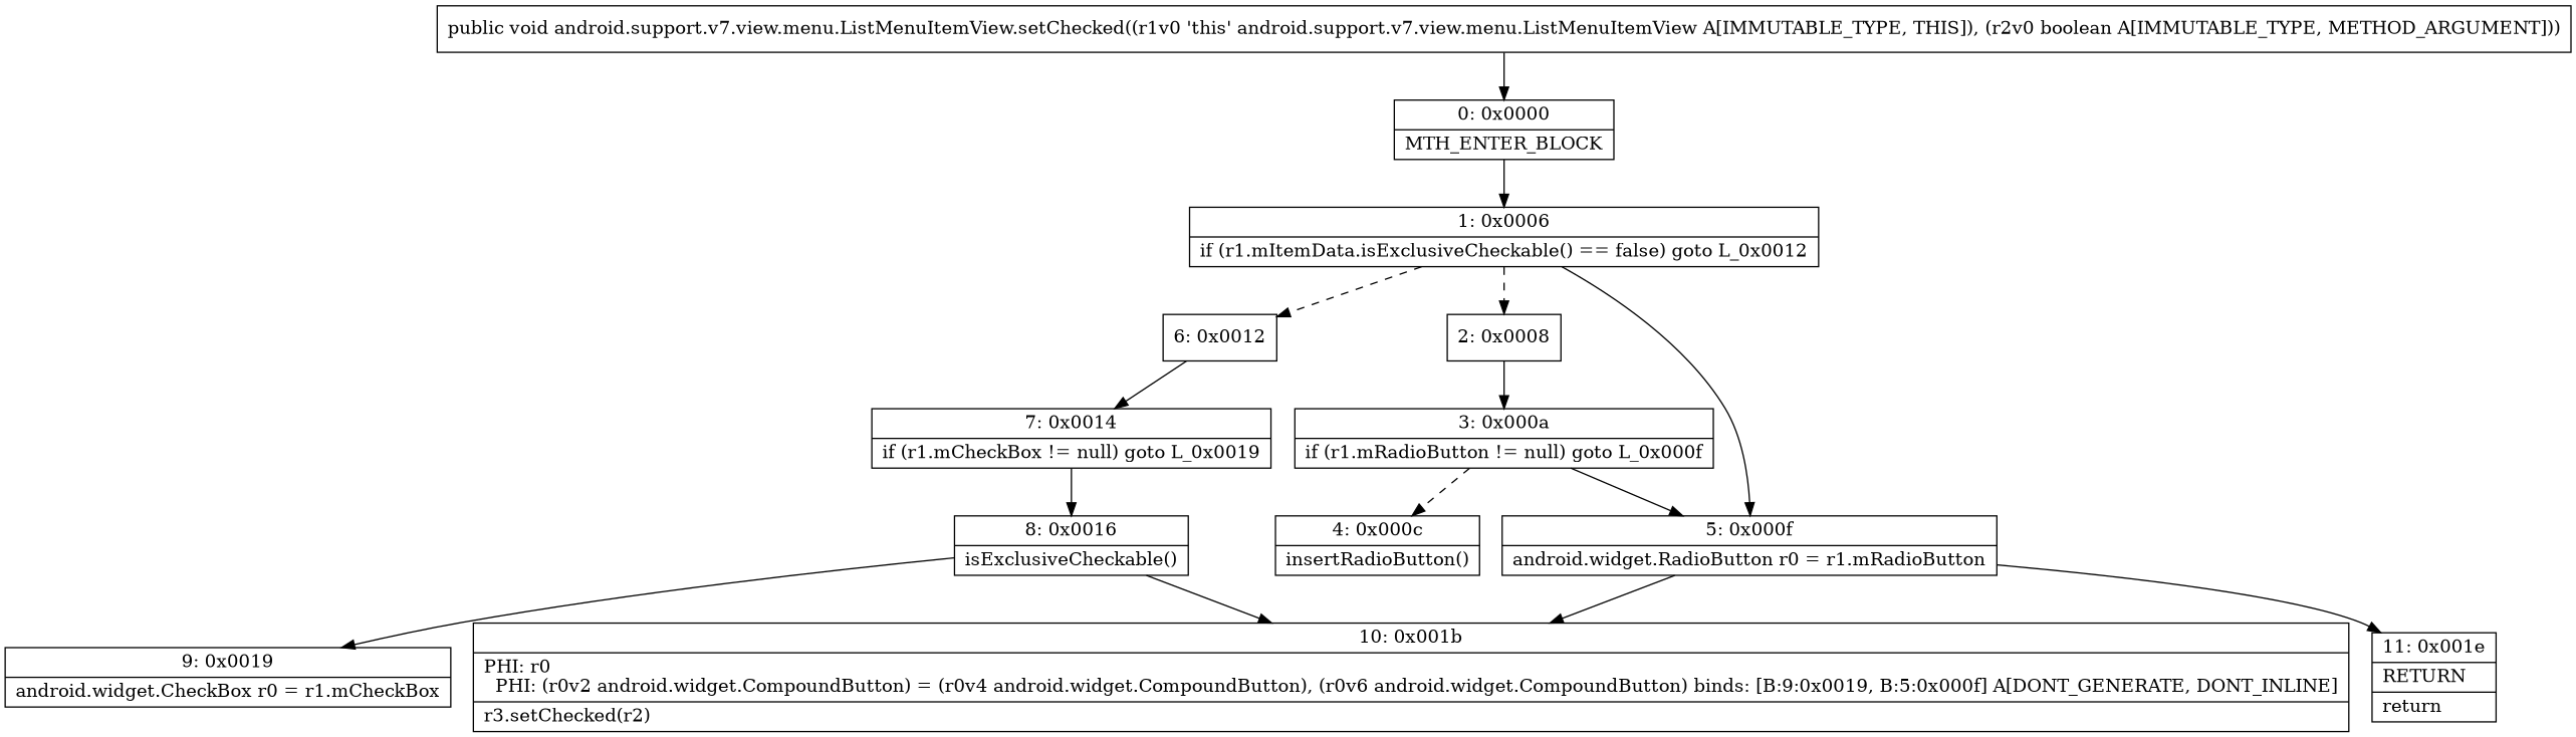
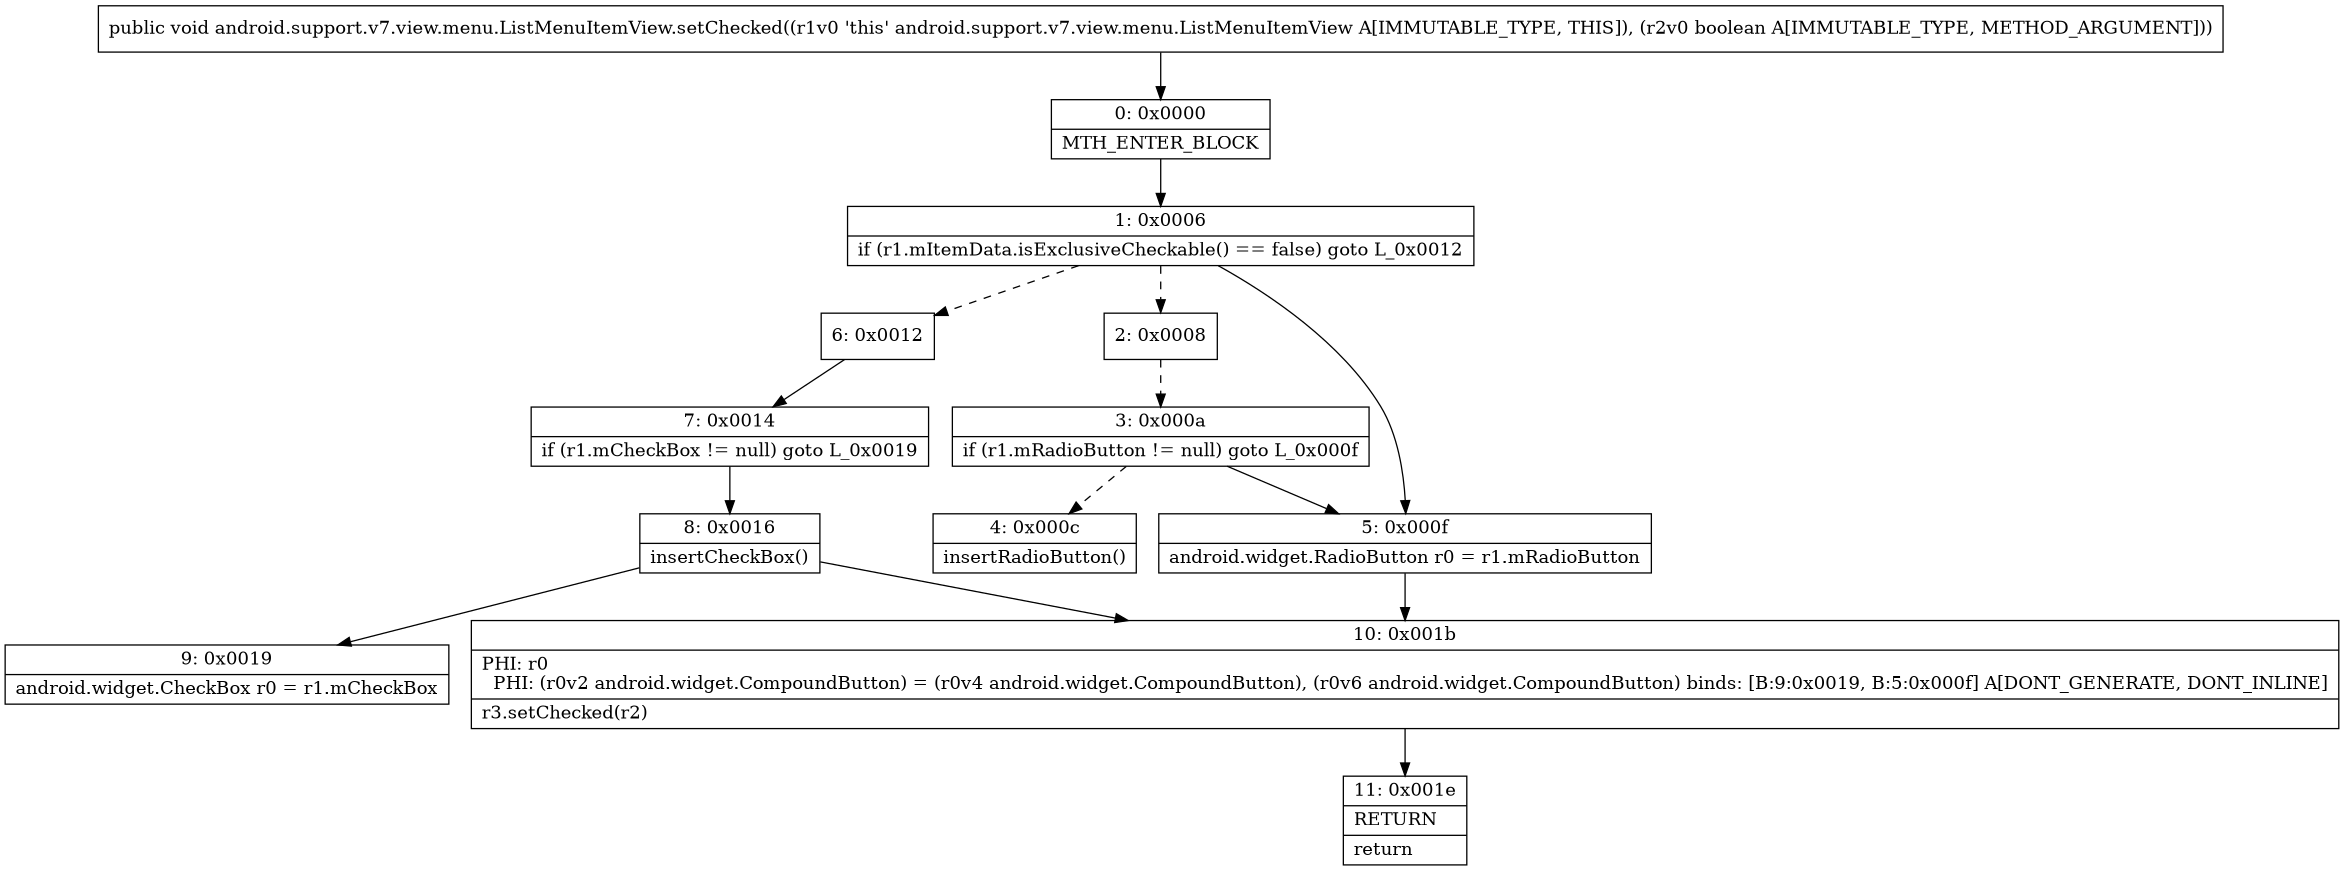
  digraph {
    node [shape=record]
    n1 [label="{0\:\ 0x0000|MTH_ENTER_BLOCK\l}"]
    n2 [label="{1\:\ 0x0006|if (r1.mItemData.isExclusiveCheckable() == false) goto L_0x0012\l}"]
    n3 [label="{2\:\ 0x0008}"]
    n4 [label="{6\:\ 0x0012}"]
    n5 [label="{5\:\ 0x000f|android.widget.RadioButton r0 = r1.mRadioButton\l}"]
    n6 [label="{3\:\ 0x000a|if (r1.mRadioButton != null) goto L_0x000f\l}"]
    n7 [label="{7\:\ 0x0014|if (r1.mCheckBox != null) goto L_0x0019\l}"]
    n8 [label="{4\:\ 0x000c|insertRadioButton()\l}"]
    n9 [label="{10\:\ 0x001b|PHI: r0 \l  PHI: (r0v2 android.widget.CompoundButton) = (r0v4 android.widget.CompoundButton), (r0v6 android.widget.CompoundButton) binds: [B:9:0x0019, B:5:0x000f] A[DONT_GENERATE, DONT_INLINE]\l|r3.setChecked(r2)\l}"]
    n10 [label="{11\:\ 0x001e|RETURN\l|return\l}"]
-   n11 [label="{8\:\ 0x0016|isExclusiveCheckable()\l}"]
+   n11 [label="{8\:\ 0x0016|insertCheckBox()\l}"]
    n12 [label="{9\:\ 0x0019|android.widget.CheckBox r0 = r1.mCheckBox\l}"]
    n13 [label="{public void android.support.v7.view.menu.ListMenuItemView.setChecked((r1v0 'this' android.support.v7.view.menu.ListMenuItemView A[IMMUTABLE_TYPE, THIS]), (r2v0 boolean A[IMMUTABLE_TYPE, METHOD_ARGUMENT])) }"]
    n1 -> n2
    n2 -> n3 [style=dashed]
    n2 -> n4 [style=dashed]
    n2 -> n5
-   n3 -> n6
+   n3 -> n6 [style=dashed]
    n4 -> n7
    n5 -> n9
    n6 -> n5
    n6 -> n8 [style=dashed]
    n7 -> n11 [style=solid]
-   n5 -> n10
+   n9 -> n10
    n11 -> n9
    n11 -> n12
    n13 -> n1
  }
